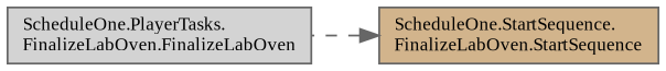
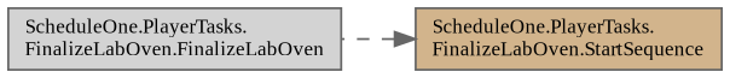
  digraph {
    rankdir=RL
    fontname="Liberation Serif"
    node [fontname="Liberation Serif" fontsize=10 shape=box style=filled]
-   n1 [color=gray40 fillcolor=tan fontcolor=black height=0.2 label="ScheduleOne.StartSequence.\lFinalizeLabOven.StartSequence" width=0.4]
+   n1 [color=gray40 fillcolor=tan fontcolor=black height=0.2 label="ScheduleOne.PlayerTasks.\lFinalizeLabOven.StartSequence" width=0.4]
    n2 [color=grey40 fillcolor=lightgrey height=0.2 label="ScheduleOne.PlayerTasks.\lFinalizeLabOven.FinalizeLabOven" width=0.4]
    n1 -> n2 [color=gray40 dir=back fontname="Liberation Serif" fontsize=10 labelfontname=Helvetica labelfontsize=10 style=dashed]
  }
